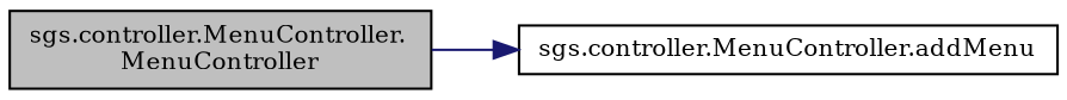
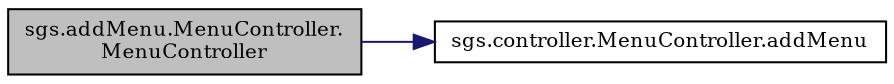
  digraph {
    rankdir=LR
    fontname="DejaVu Serif"
    node [color=black fontname="DejaVu Serif" fontsize=10 shape=record style=filled]
-   n1 [fillcolor=grey75 fontcolor=black height=0.2 label="sgs.controller.MenuController.\lMenuController" width=0.4]
+   n1 [fillcolor=grey75 fontcolor=black height=0.2 label="sgs.addMenu.MenuController.\lMenuController" width=0.4]
    n2 [fillcolor=white height=0.2 label="sgs.controller.MenuController.addMenu" width=0.4]
    n1 -> n2 [color=midnightblue fontname="DejaVu Serif" fontsize=10 labelfontname=Helvetica labelfontsize=10 style=solid]
  }
